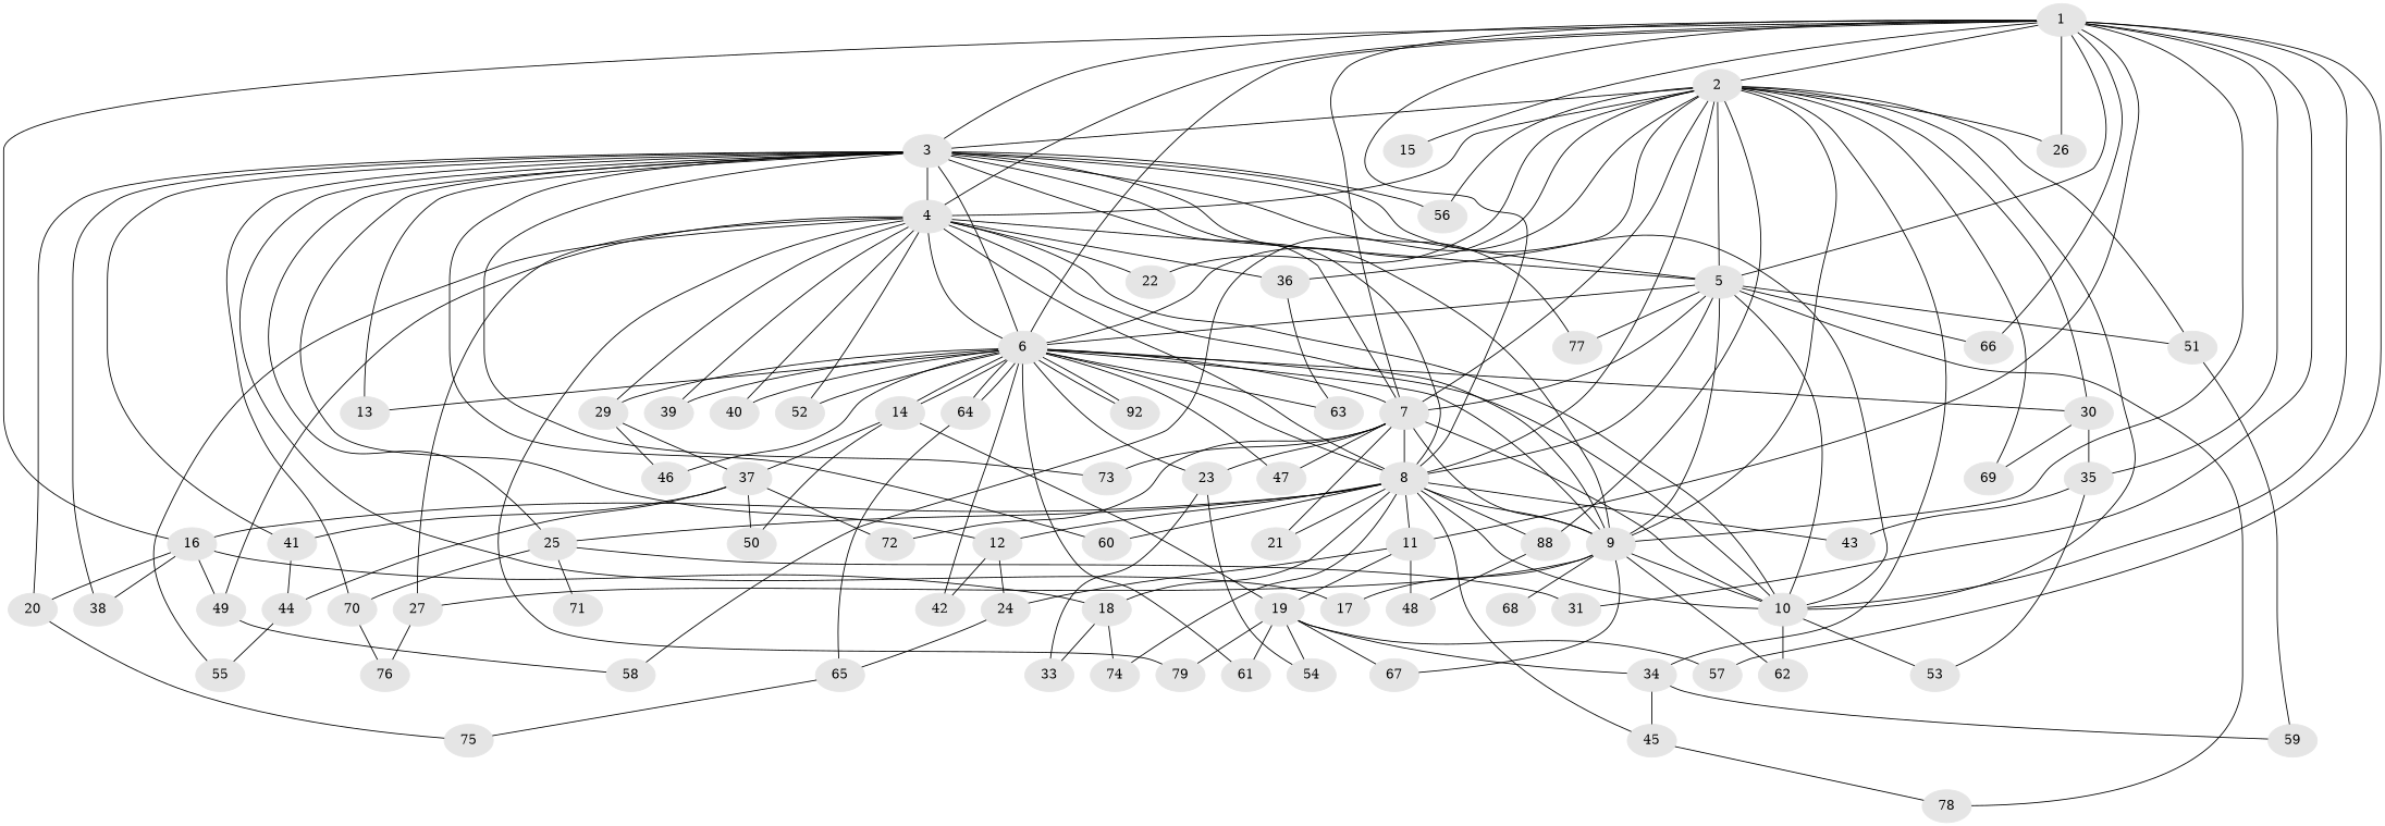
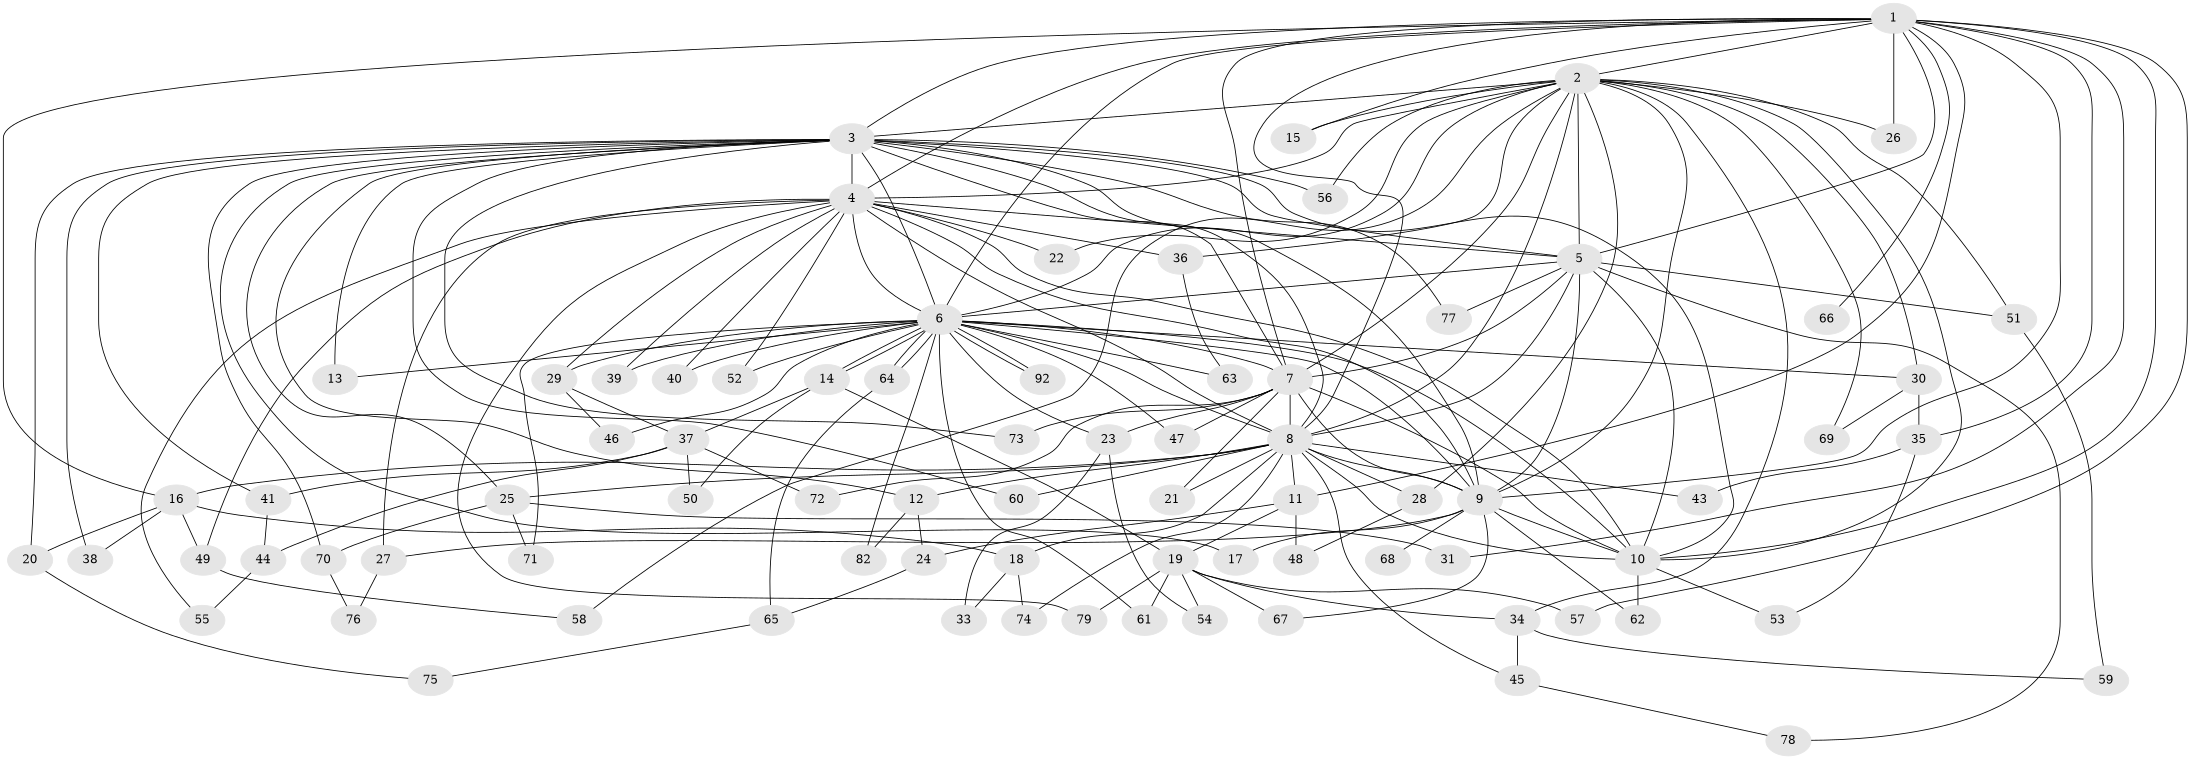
  graph {
    node [color=gray90 style=filled]
    1
    2
    3
    4
    5
    6
    7
    8
    9
    10
    11
    15
    16
    26
    31
    35
    57
    66
    22
-   28 [label=88]
+   28
    30
    34
    36
    51
    56
    58
    69
    12
    13
    17
    20
    25
    38
    41
    60
    70
    73
    77
    27
    29
    39
    40
    49
    52
    55
    79
    78
    14
    23
    n50 [label=92]
-   42
+   42 [label=82]
    46
    47
    61
    63
    64
    71
    21
    72
    18
    43
    45
    74
    68
    62
    67
    53
    19
    24
    48
    59
    75
    44
    76
    37
    50
    33
    54
    65
    1 -- 2
    1 -- 3
    1 -- 4
    1 -- 5
    1 -- 6
    1 -- 7
    1 -- 8
    1 -- 9
    1 -- 10
    1 -- 11
    1 -- 15
    1 -- 16
    1 -- 26
    1 -- 31
    1 -- 35
    1 -- 57
    1 -- 66
    2 -- 3
    2 -- 4
    2 -- 5
    2 -- 6
    2 -- 7
    2 -- 8
    2 -- 9
    2 -- 10
+   2 -- 15
    2 -- 26
    2 -- 22
    2 -- 28
    2 -- 30
    2 -- 34
    2 -- 36
    2 -- 51
    2 -- 56
    2 -- 58
    2 -- 69
    3 -- 4
    3 -- 5
    3 -- 6
    3 -- 7
    3 -- 8
    3 -- 9
    3 -- 10
    3 -- 56
    3 -- 12
    3 -- 13
    3 -- 17
    3 -- 20
    3 -- 25
    3 -- 38
    3 -- 41
    3 -- 60
    3 -- 70
    3 -- 73
    3 -- 77
    4 -- 5
    4 -- 6
    4 -- 8
    4 -- 9
    4 -- 10
    4 -- 22
    4 -- 36
    4 -- 27
    4 -- 29
    4 -- 39
    4 -- 40
    4 -- 49
    4 -- 52
    4 -- 55
    4 -- 79
    5 -- 6
    5 -- 7
    5 -- 8
    5 -- 9
    5 -- 10
-   5 -- 66
    5 -- 51
    5 -- 77
    5 -- 78
    6 -- 7
    6 -- 8
    6 -- 9
    6 -- 10
    6 -- 30
    6 -- 13
    6 -- 29
    6 -- 39
    6 -- 40
    6 -- 52
    6 -- 14
    6 -- 14
    6 -- 23
    6 -- n50
    6 -- n50
    6 -- 42
    6 -- 46
    6 -- 47
    6 -- 61
    6 -- 63
    6 -- 64
    6 -- 64
+   6 -- 71
    7 -- 8
    7 -- 9
    7 -- 10
    7 -- 73
    7 -- 23
    7 -- 47
    7 -- 21
    7 -- 72
    8 -- 9
    8 -- 10
    8 -- 11
    8 -- 16
    8 -- 28
    8 -- 12
    8 -- 25
    8 -- 60
    8 -- 21
    8 -- 18
    8 -- 43
    8 -- 45
    8 -- 74
    9 -- 10
    9 -- 17
    9 -- 27
    9 -- 68
    9 -- 62
    9 -- 67
    10 -- 62
    10 -- 53
    11 -- 19
    11 -- 24
    11 -- 48
    16 -- 20
    16 -- 38
    16 -- 49
    16 -- 18
    35 -- 43
    35 -- 53
    28 -- 48
    30 -- 35
    30 -- 69
    34 -- 45
    34 -- 59
    36 -- 63
    51 -- 59
    12 -- 42
    12 -- 24
    20 -- 75
    25 -- 31
    25 -- 70
    25 -- 71
    41 -- 44
    70 -- 76
    27 -- 76
    29 -- 46
    29 -- 37
    49 -- 58
    14 -- 19
    14 -- 37
    14 -- 50
    23 -- 33
    23 -- 54
    64 -- 65
    18 -- 74
    18 -- 33
    45 -- 78
    19 -- 57
    19 -- 34
    19 -- 79
    19 -- 61
    19 -- 67
    19 -- 54
    24 -- 65
    44 -- 55
    37 -- 41
    37 -- 72
    37 -- 44
    37 -- 50
    65 -- 75
  }
